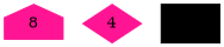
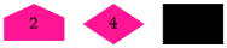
  graph {
    node [color=deeppink style=filled]
-   2 [super="+1+3+6+8" shape=house label=8]
+   2 [super="+1+3+6+8" shape=house]
    4 [super="+3+5+11+16" shape=diamond]
    9 [color=black super="+6+14+18+19" shape=box]
  }
